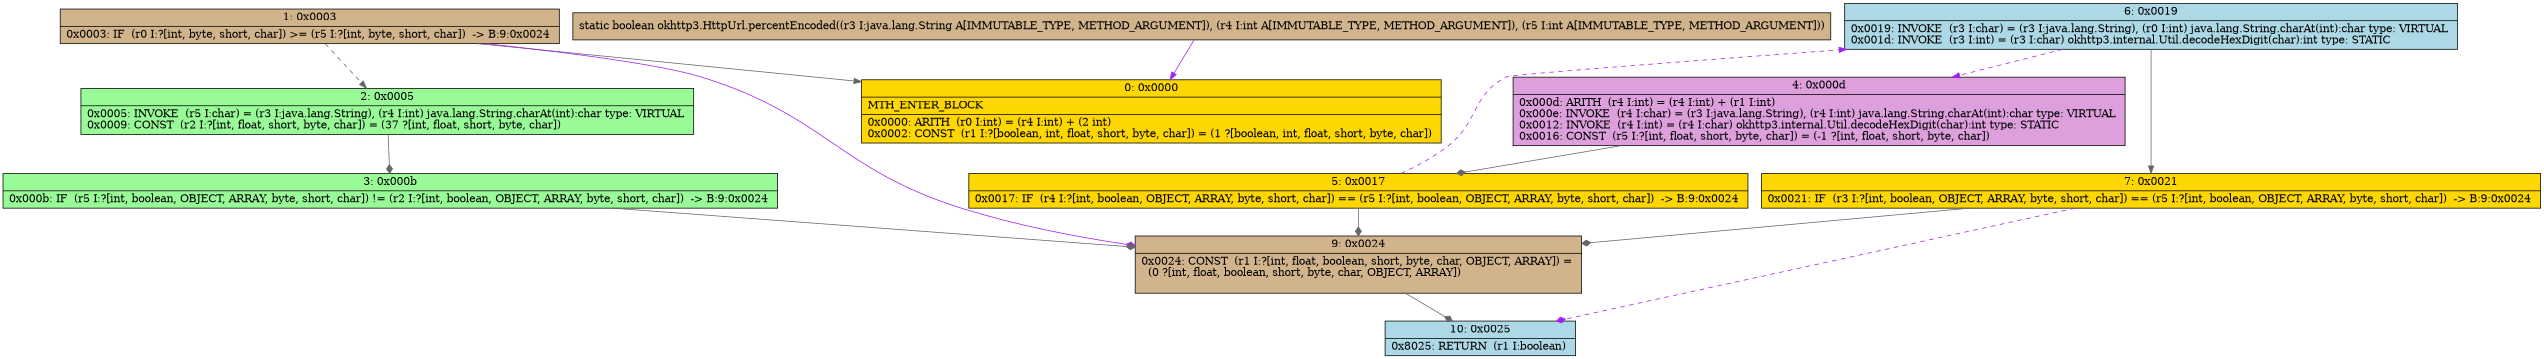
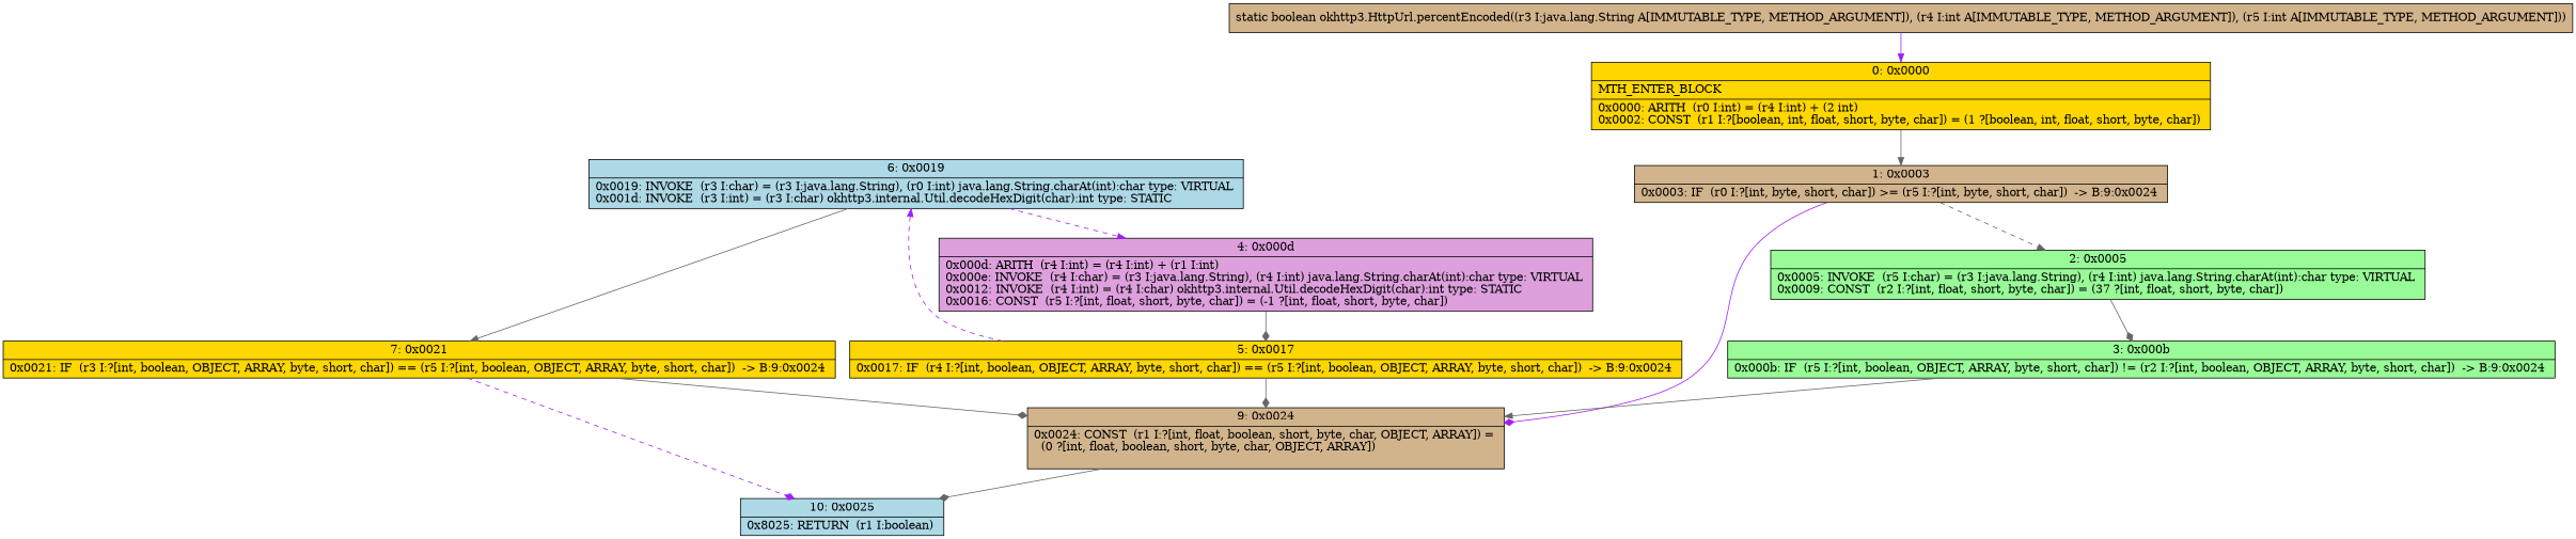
  digraph {
    node [fillcolor=gold shape=record style=filled]
    edge [arrowhead=diamond color=gray40]
    n1 [label="{0\:\ 0x0000|MTH_ENTER_BLOCK\l|0x0000: ARITH  (r0 I:int) = (r4 I:int) + (2 int) \l0x0002: CONST  (r1 I:?[boolean, int, float, short, byte, char]) = (1 ?[boolean, int, float, short, byte, char]) \l}"]
    n2 [fillcolor=tan label="{1\:\ 0x0003|0x0003: IF  (r0 I:?[int, byte, short, char]) \>= (r5 I:?[int, byte, short, char])  \-\> B:9:0x0024 \l}"]
    n3 [fillcolor=palegreen label="{2\:\ 0x0005|0x0005: INVOKE  (r5 I:char) = (r3 I:java.lang.String), (r4 I:int) java.lang.String.charAt(int):char type: VIRTUAL \l0x0009: CONST  (r2 I:?[int, float, short, byte, char]) = (37 ?[int, float, short, byte, char]) \l}"]
    n4 [fillcolor=tan label="{9\:\ 0x0024|0x0024: CONST  (r1 I:?[int, float, boolean, short, byte, char, OBJECT, ARRAY]) = \l  (0 ?[int, float, boolean, short, byte, char, OBJECT, ARRAY])\l \l}"]
    n5 [fillcolor=palegreen label="{3\:\ 0x000b|0x000b: IF  (r5 I:?[int, boolean, OBJECT, ARRAY, byte, short, char]) != (r2 I:?[int, boolean, OBJECT, ARRAY, byte, short, char])  \-\> B:9:0x0024 \l}"]
    n6 [fillcolor=lightblue label="{10\:\ 0x0025|0x8025: RETURN  (r1 I:boolean) \l}"]
    n7 [fillcolor=plum label="{4\:\ 0x000d|0x000d: ARITH  (r4 I:int) = (r4 I:int) + (r1 I:int) \l0x000e: INVOKE  (r4 I:char) = (r3 I:java.lang.String), (r4 I:int) java.lang.String.charAt(int):char type: VIRTUAL \l0x0012: INVOKE  (r4 I:int) = (r4 I:char) okhttp3.internal.Util.decodeHexDigit(char):int type: STATIC \l0x0016: CONST  (r5 I:?[int, float, short, byte, char]) = (\-1 ?[int, float, short, byte, char]) \l}"]
    n8 [label="{5\:\ 0x0017|0x0017: IF  (r4 I:?[int, boolean, OBJECT, ARRAY, byte, short, char]) == (r5 I:?[int, boolean, OBJECT, ARRAY, byte, short, char])  \-\> B:9:0x0024 \l}"]
    n9 [fillcolor=lightblue label="{6\:\ 0x0019|0x0019: INVOKE  (r3 I:char) = (r3 I:java.lang.String), (r0 I:int) java.lang.String.charAt(int):char type: VIRTUAL \l0x001d: INVOKE  (r3 I:int) = (r3 I:char) okhttp3.internal.Util.decodeHexDigit(char):int type: STATIC \l}"]
    n10 [label="{7\:\ 0x0021|0x0021: IF  (r3 I:?[int, boolean, OBJECT, ARRAY, byte, short, char]) == (r5 I:?[int, boolean, OBJECT, ARRAY, byte, short, char])  \-\> B:9:0x0024 \l}"]
    n11 [fillcolor=tan label="{static boolean okhttp3.HttpUrl.percentEncoded((r3 I:java.lang.String A[IMMUTABLE_TYPE, METHOD_ARGUMENT]), (r4 I:int A[IMMUTABLE_TYPE, METHOD_ARGUMENT]), (r5 I:int A[IMMUTABLE_TYPE, METHOD_ARGUMENT])) }"]
-   n2 -> n1 [arrowhead=normal]
+   n1 -> n2 [arrowhead=normal]
    n2 -> n3 [arrowhead=normal style=dashed]
    n2 -> n4 [color=purple]
    n3 -> n5
    n4 -> n6
-   n5 -> n4
+   n5 -> n4 [arrowhead=normal]
    n7 -> n8
    n8 -> n4
    n8 -> n9 [arrowhead=normal color=purple style=dashed]
    n9 -> n7 [arrowhead=normal color=purple style=dashed]
    n9 -> n10 [arrowhead=normal]
    n10 -> n4
    n10 -> n6 [color=purple style=dashed]
    n11 -> n1 [arrowhead=normal color=purple]
  }
